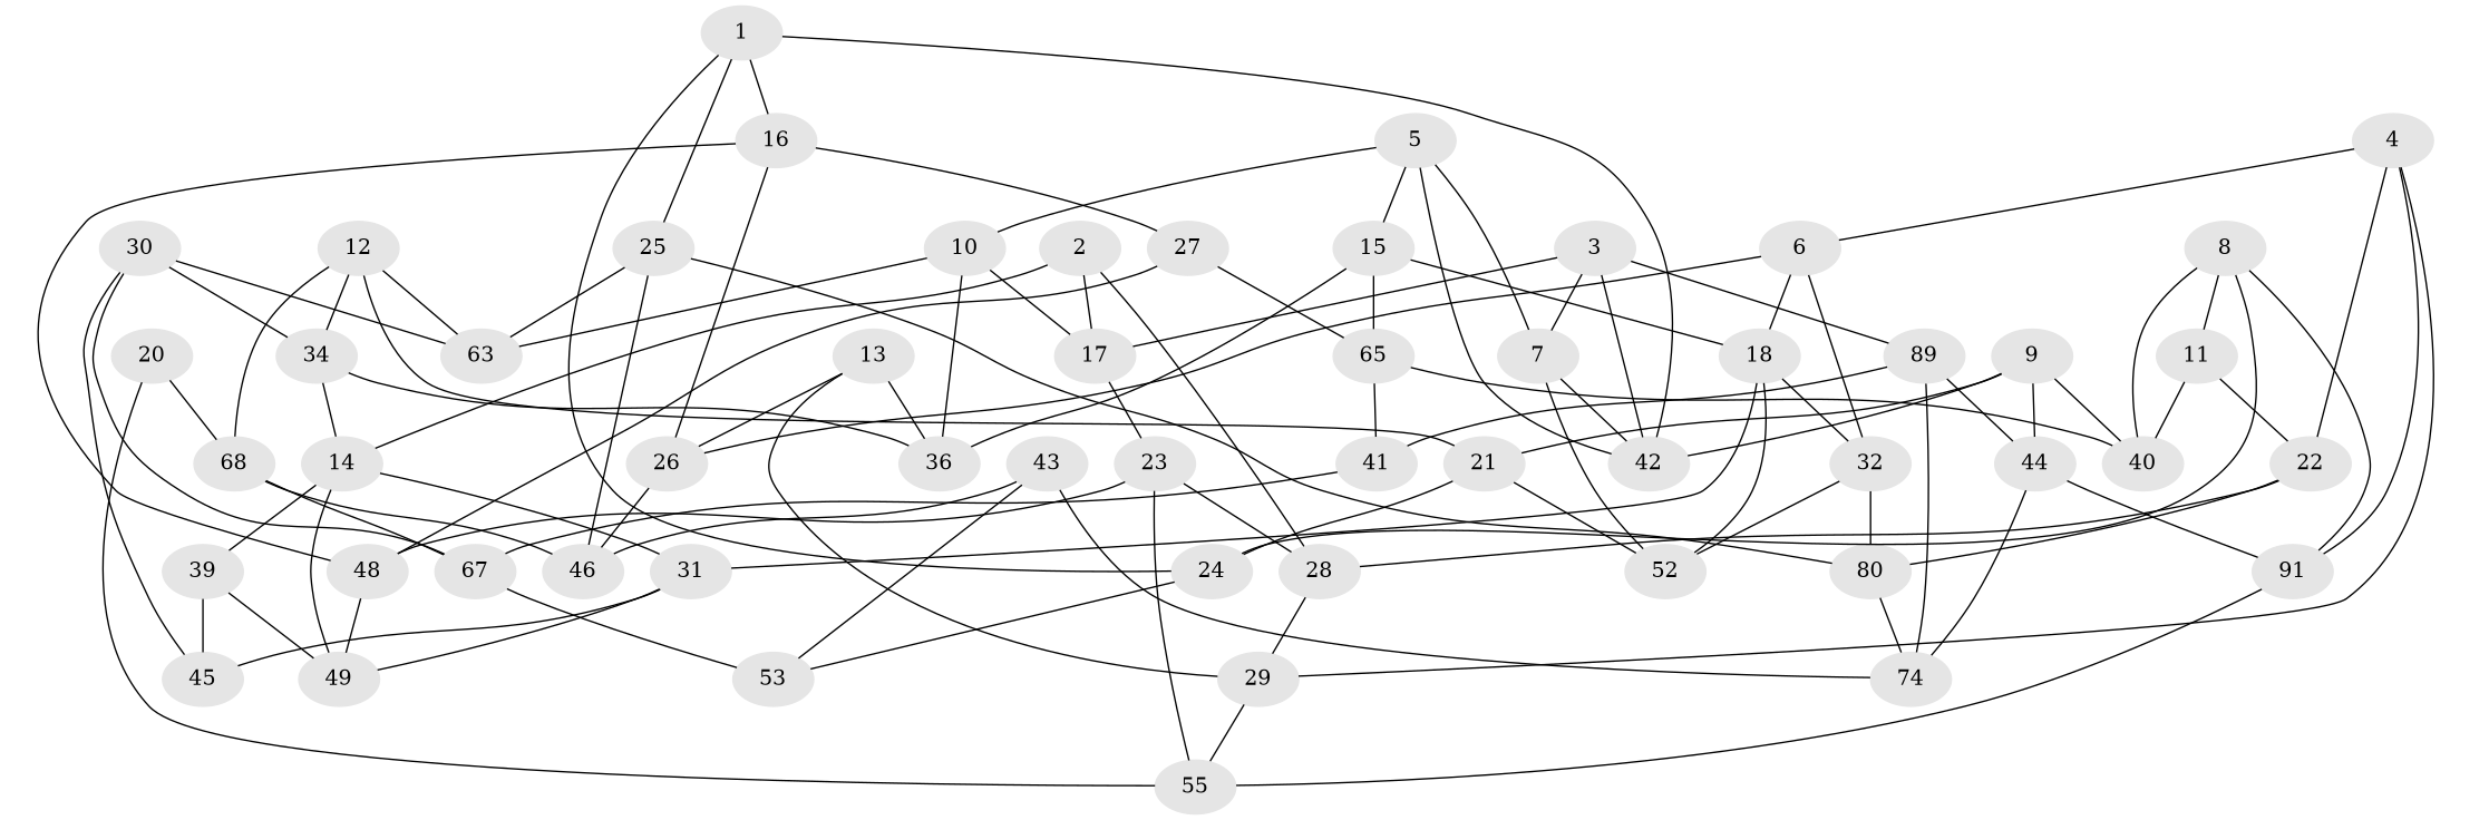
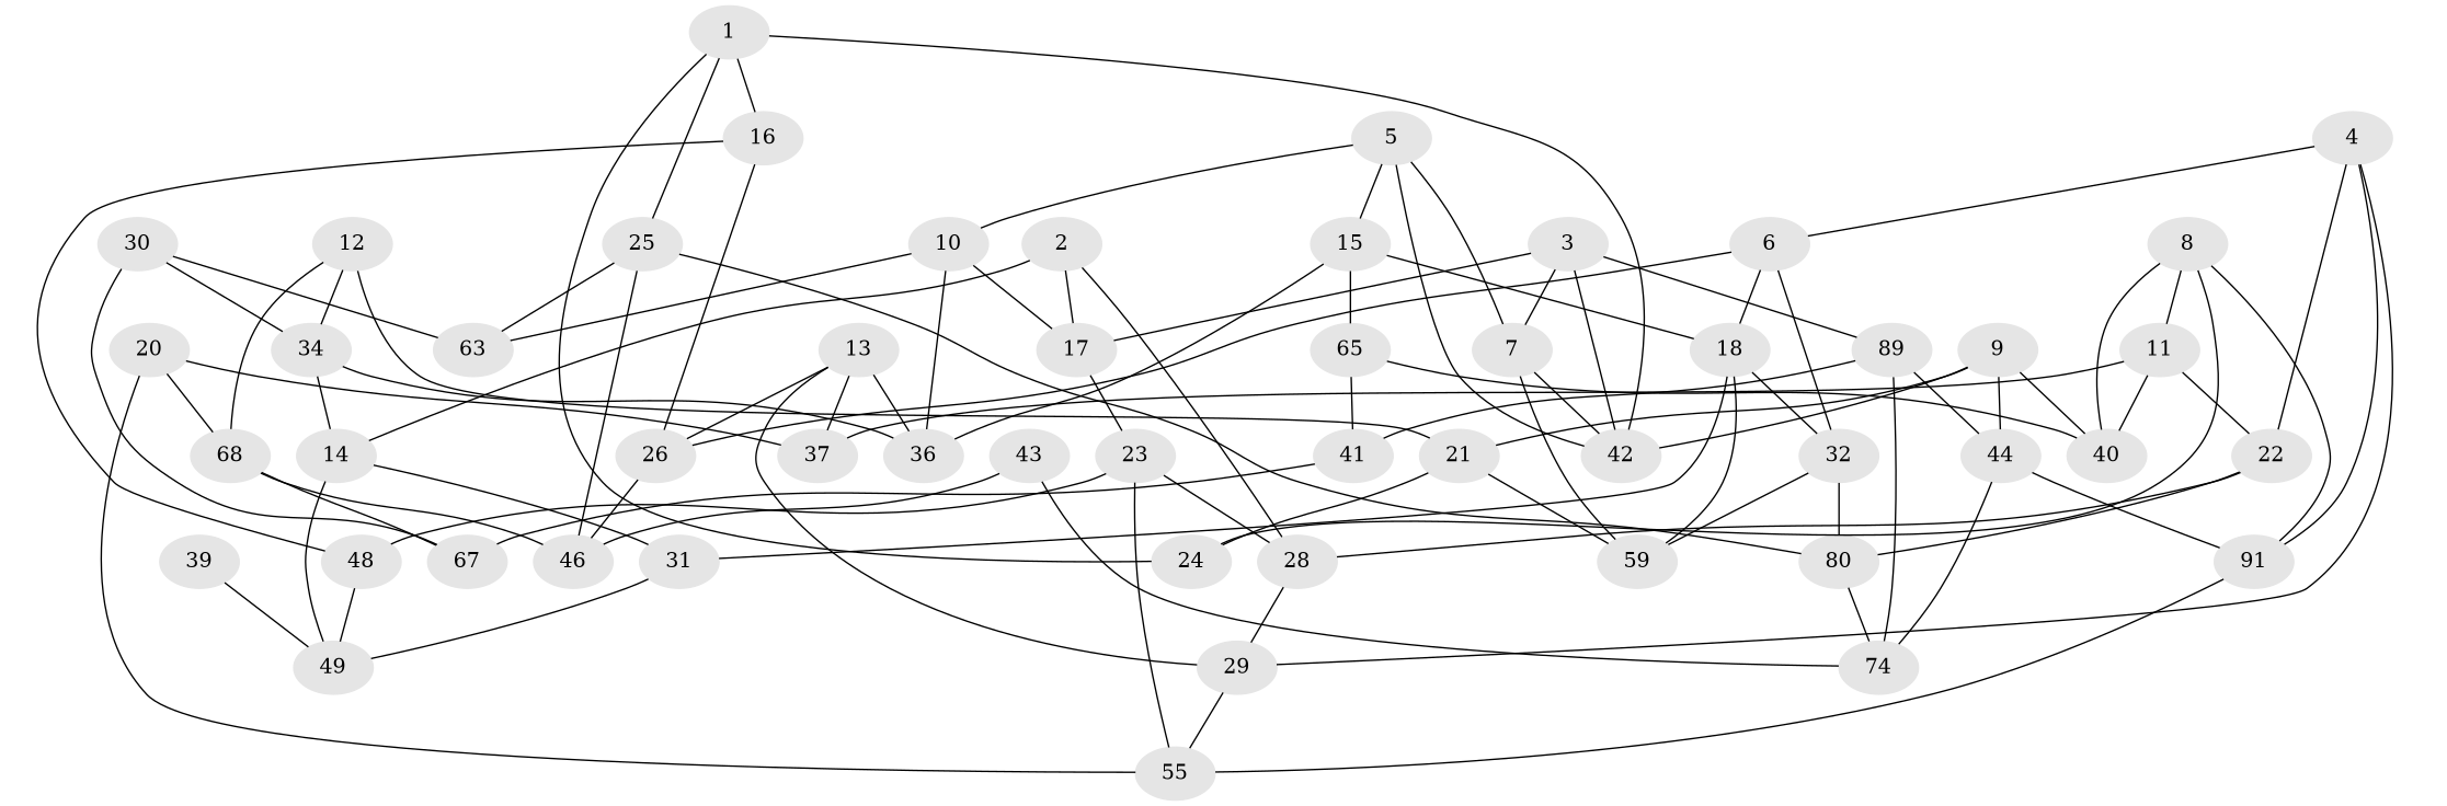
  graph {
    node [color=gray90 style=filled]
    1
    16
    24
    25
    42
    26
-   27
    48
-   53
    n10 [label=63]
    n11 [label=80]
    46
    2
    14
    17
    28
    31
    39
    49
    23
    20
+   37
    n23 [label=68]
    55
    29
    3
    7
    n28 [label=89]
-   52
+   52 [label=59]
    44
    41
    n32 [label=74]
    4
    6
    22
    n36 [label=91]
    18
    32
    5
    10
    15
    36
    n43 [label=65]
    43
    8
    11
    40
    9
    21
    12
    34
    n52 [label=67]
    13
-   45
    30
    1 -- 16
    1 -- 24
    1 -- 25
    1 -- 42
    16 -- 26
-   16 -- 27
    16 -- 48
-   24 -- 53
    25 -- n10
    25 -- n11
    25 -- 46
    26 -- 46
-   27 -- 48
-   27 -- n43
    48 -- 49
    n11 -- n32
    2 -- 14
    2 -- 17
    2 -- 28
    14 -- 31
-   14 -- 39
    14 -- 49
    17 -- 23
    28 -- 29
    31 -- 49
-   31 -- 45
    39 -- 49
-   39 -- 45
    23 -- 48
    23 -- 28
    23 -- 55
+   20 -- 37
    20 -- n23
    20 -- 55
    n23 -- 46
    n23 -- n52
    29 -- 55
    3 -- 42
    3 -- 17
    3 -- 7
    3 -- n28
    7 -- 42
    7 -- 52
    n28 -- 44
    n28 -- 41
    n28 -- n32
    44 -- n32
    44 -- n36
    41 -- n52
    4 -- 29
    4 -- 6
    4 -- 22
    4 -- n36
    6 -- 26
    6 -- 18
    6 -- 32
    22 -- n11
    22 -- 28
    n36 -- 55
    18 -- 31
    18 -- 52
    18 -- 32
    32 -- n11
    32 -- 52
    5 -- 42
    5 -- 7
    5 -- 10
    5 -- 15
    10 -- n10
    10 -- 17
    10 -- 36
    15 -- 18
    15 -- 36
    15 -- n43
    n43 -- 41
    n43 -- 40
-   43 -- 53
    43 -- 46
    43 -- n32
    8 -- 24
    8 -- n36
    8 -- 11
    8 -- 40
+   11 -- 37
    11 -- 22
    11 -- 40
    9 -- 42
    9 -- 44
    9 -- 40
    9 -- 21
    21 -- 24
    21 -- 52
-   12 -- n10
    12 -- n23
    12 -- 21
    12 -- 34
    34 -- 14
    34 -- 36
-   n52 -- 53
    13 -- 26
+   13 -- 37
    13 -- 29
    13 -- 36
    30 -- n10
    30 -- 34
    30 -- n52
-   30 -- 45
  }
